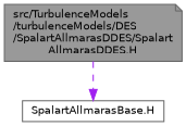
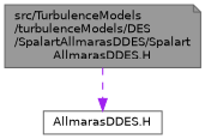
  digraph {
    node [fontname=Helvetica fontsize=10 style=filled]
    n1 [color=gray40 fillcolor=grey60 fontcolor=black height=0.2 label="src/TurbulenceModels\l/turbulenceModels/DES\l/SpalartAllmarasDDES/Spalart\lAllmarasDDES.H" shape=note width=0.4]
-   n2 [color=grey40 fillcolor=white height=0.2 label="SpalartAllmarasBase.H" shape=box width=0.4]
+   n2 [color=grey40 fillcolor=white height=0.2 label="AllmarasDDES.H" shape=box width=0.4]
    n1 -> n2 [color=purple fontname=Helvetica fontsize=10 labelfontname=Helvetica labelfontsize=10 style=dashed]
  }
